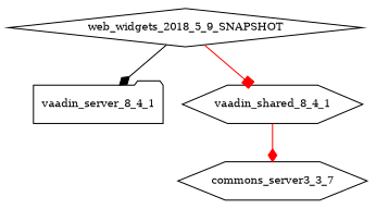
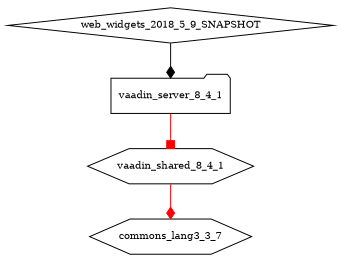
  digraph {
    node [fontsize=10.0 shape=hexagon]
    edge [arrowhead=diamond color=red]
    web_widgets_2018_5_9_SNAPSHOT [shape=diamond]
    vaadin_server_8_4_1 [shape=folder]
    vaadin_shared_8_4_1
-   commons_lang3_3_7 [label=commons_server3_3_7]
+   commons_lang3_3_7
    web_widgets_2018_5_9_SNAPSHOT -> vaadin_server_8_4_1 [color=black]
-   web_widgets_2018_5_9_SNAPSHOT -> vaadin_shared_8_4_1 [arrowhead=box]
+   vaadin_server_8_4_1 -> vaadin_shared_8_4_1 [arrowhead=box]
    vaadin_shared_8_4_1 -> commons_lang3_3_7
  }
